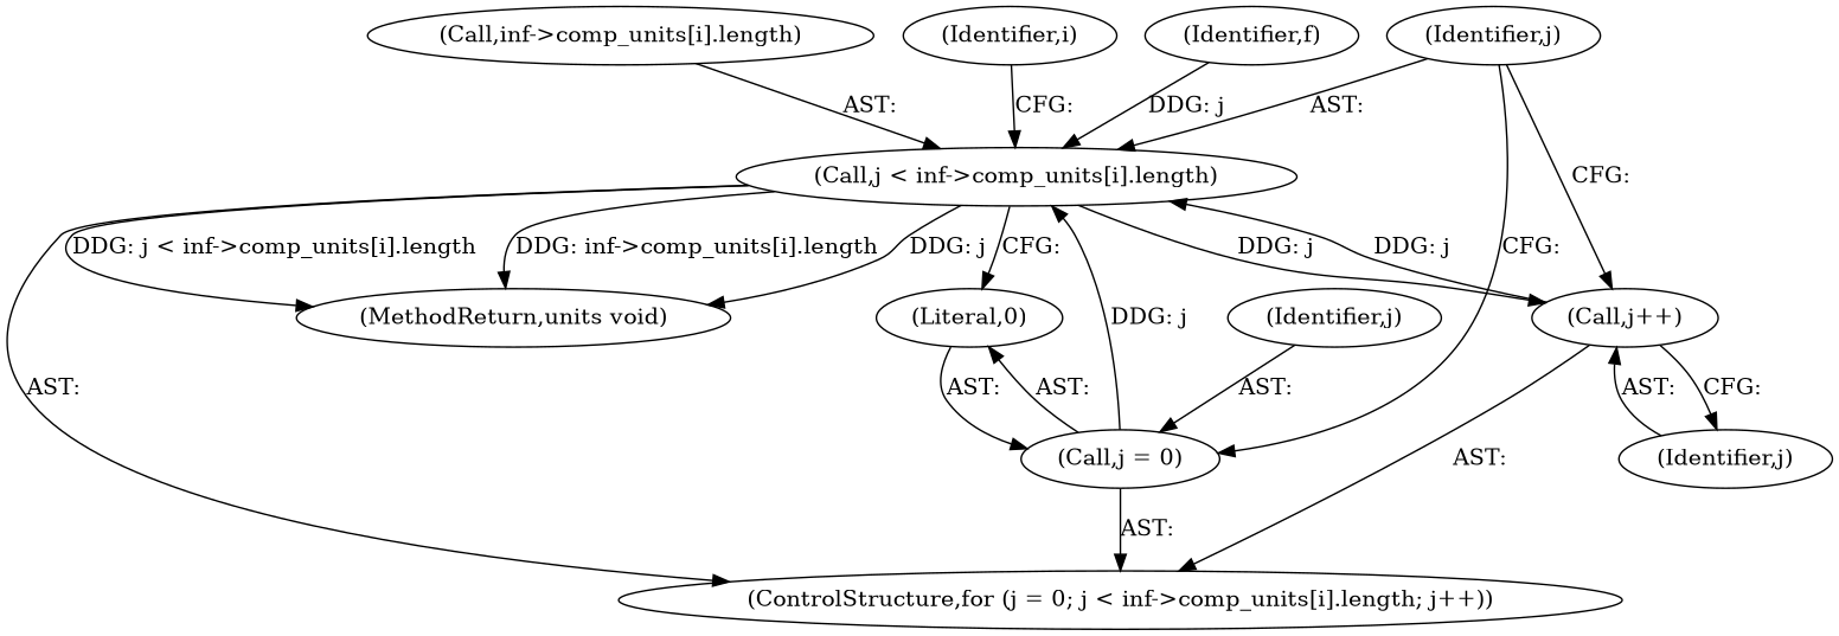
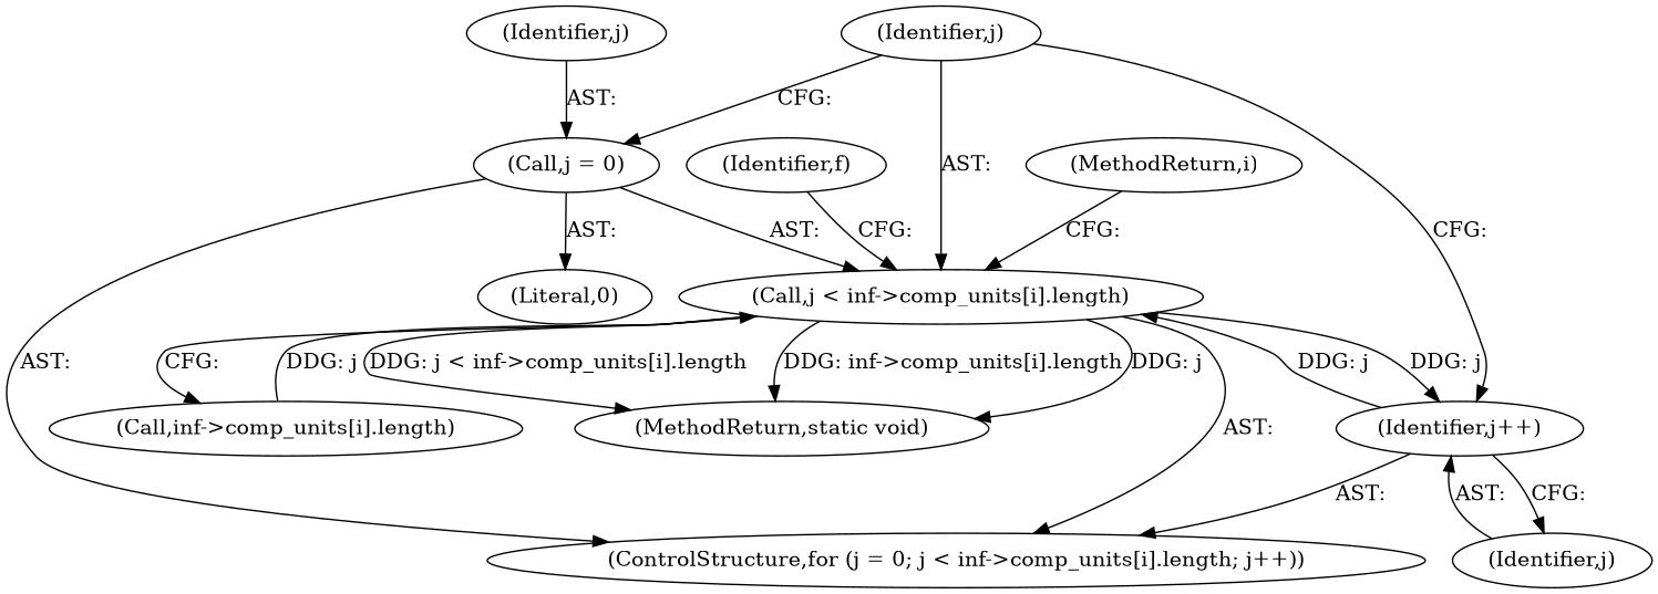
  digraph {
    n1 [label="(Call,j < inf->comp_units[i].length)"]
-   n2 [label="(Call,j++)"]
+   n2 [label="(Identifier,j++)"]
    n3 [label="(ControlStructure,for (j = 0; j < inf->comp_units[i].length; j++))"]
    n4 [label="(Call,inf->comp_units[i].length)"]
-   n5 [label="(MethodReturn,units void)"]
+   n5 [label="(MethodReturn,static void)"]
    n6 [label="(Identifier,j)"]
    n7 [label="(Call,j = 0)"]
    n8 [label="(Literal,0)"]
-   n9 [label="(Identifier,i)"]
+   n9 [label="(MethodReturn,i)"]
    n10 [label="(Identifier,f)"]
    n11 [label="(Identifier,j)"]
    n12 [label="(Identifier,j)"]
    n1 -> n2 [label="DDG: j"]
    n1 -> n3 [label="AST: "]
-   n1 -> n8 [label="CFG: "]
+   n1 -> n4 [label="CFG: "]
    n1 -> n5 [label="DDG: j < inf->comp_units[i].length"]
    n1 -> n5 [label="DDG: inf->comp_units[i].length"]
    n1 -> n5 [label="DDG: j"]
    n2 -> n1 [label="DDG: j"]
    n2 -> n3 [label="AST: "]
    n2 -> n6 [label="CFG: "]
-   n4 -> n1 [label="AST: "]
+   n4 -> n1 [label="DDG: j"]
    n6 -> n2 [label="AST: "]
-   n7 -> n1 [label="DDG: j"]
+   n7 -> n1 [label="AST: "]
    n7 -> n3 [label="AST: "]
    n7 -> n8 [label="AST: "]
-   n8 -> n7 [label="AST: "]
    n9 -> n1 [label="CFG: "]
-   n10 -> n1 [label="DDG: j"]
+   n10 -> n1 [label="CFG: "]
    n11 -> n1 [label="AST: "]
    n11 -> n2 [label="CFG: "]
    n11 -> n7 [label="CFG: "]
    n12 -> n7 [label="AST: "]
  }
